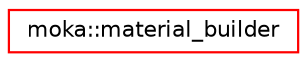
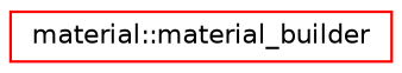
  digraph {
    rankdir=LR
-   n1 [color=red fillcolor=white fontname=Helvetica fontsize=10 height=0.2 label="moka::material_builder" shape=record style=filled width=0.4]
+   n1 [color=red fillcolor=white fontname=Helvetica fontsize=10 height=0.2 label="material::material_builder" shape=record style=filled width=0.4]
  }
